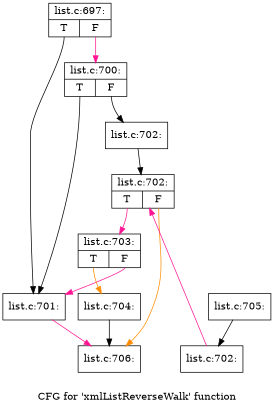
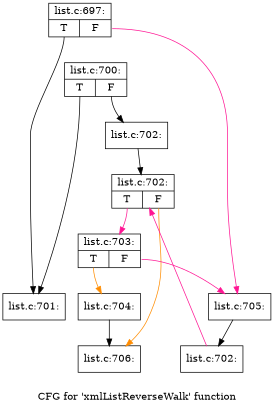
  digraph {
    label="CFG for 'xmlListReverseWalk' function"
    node [shape=record]
    edge [color=black]
    n1 [label="{list.c:697:|{<s0>T|<s1>F}}"]
    n2 [label="{list.c:701:}"]
    n3 [label="{list.c:700:|{<s0>T|<s1>F}}"]
    n4 [label="{list.c:706:}"]
    n5 [label="{list.c:702:}"]
    n6 [label="{list.c:702:|{<s0>T|<s1>F}}"]
    n7 [label="{list.c:703:|{<s0>T|<s1>F}}"]
    n8 [label="{list.c:704:}"]
    n9 [label="{list.c:705:}"]
    n10 [label="{list.c:702:}"]
    n1 -> n2 [tailport=s0]
-   n1 -> n3 [color=deeppink tailport=s1]
-   n2 -> n4 [color=deeppink]
+   n1 -> n9 [color=deeppink tailport=s1]
    n3 -> n2 [tailport=s0]
    n3 -> n5 [tailport=s1]
    n5 -> n6
    n6 -> n4 [color=darkorange tailport=s1]
    n6 -> n7 [color=deeppink tailport=s0]
    n7 -> n8 [color=darkorange tailport=s0]
-   n7 -> n2 [color=deeppink tailport=s1]
+   n7 -> n9 [color=deeppink tailport=s1]
    n8 -> n4
    n9 -> n10
    n10 -> n6 [color=deeppink]
  }
